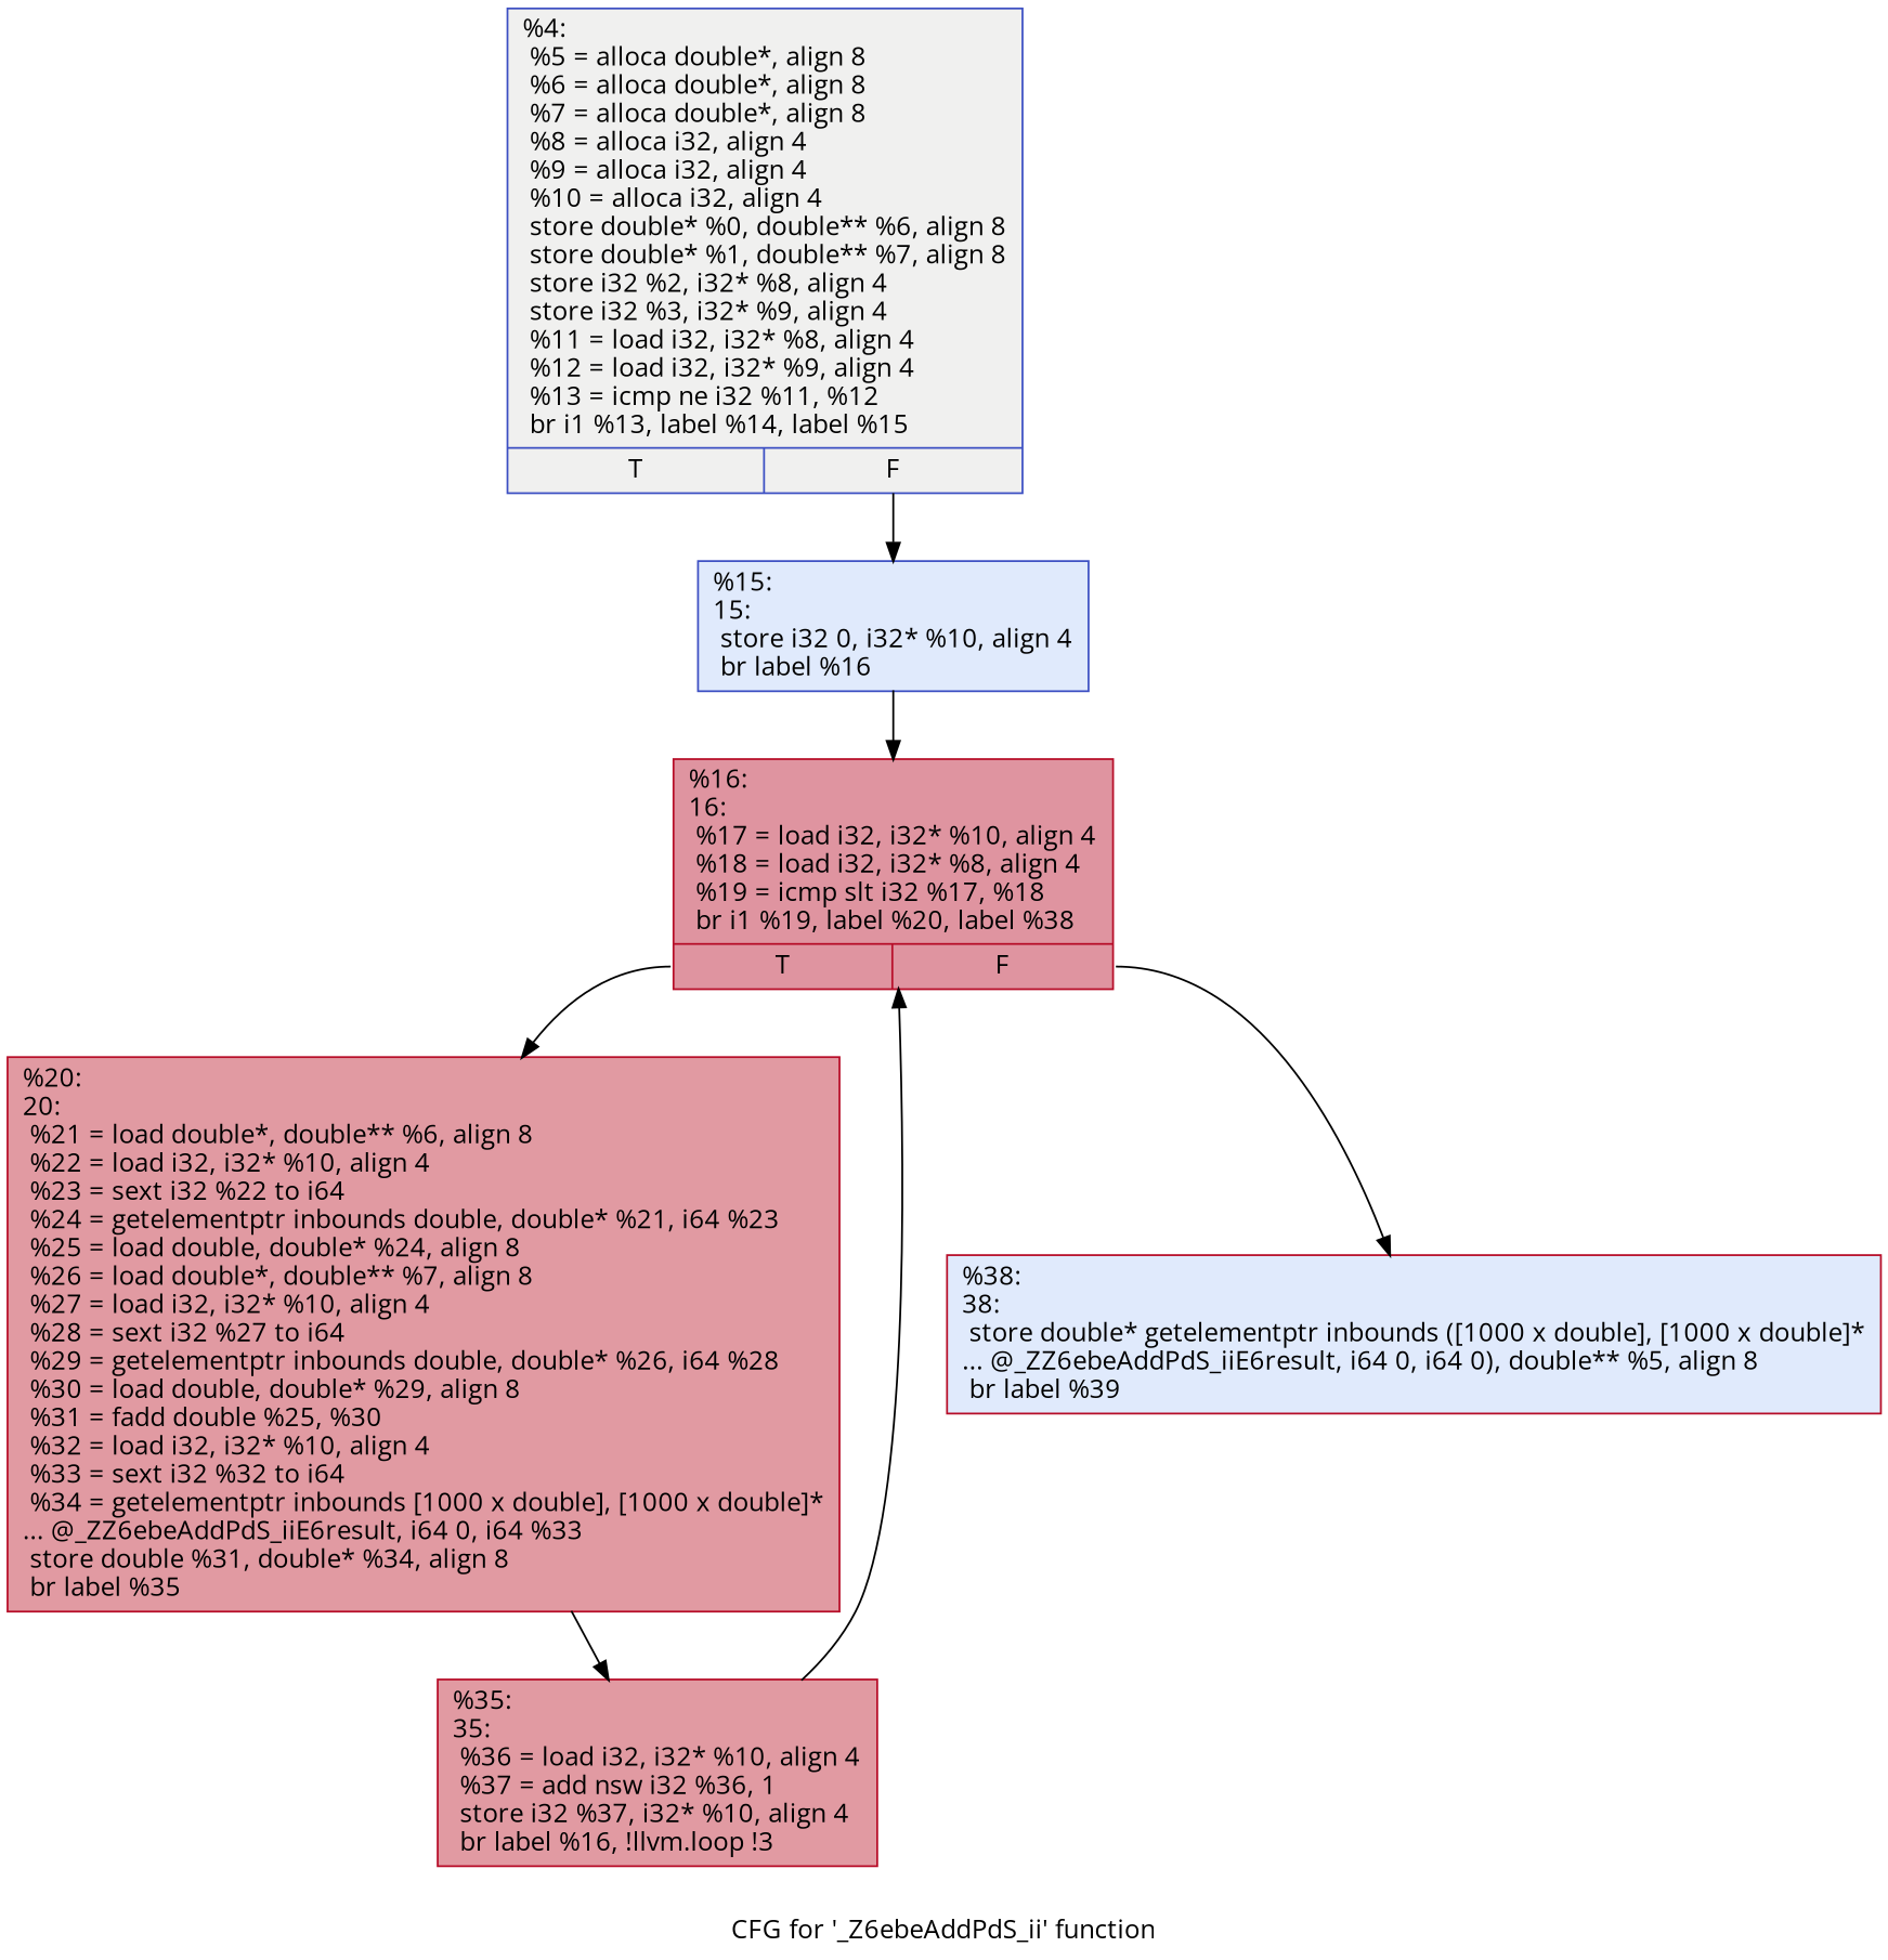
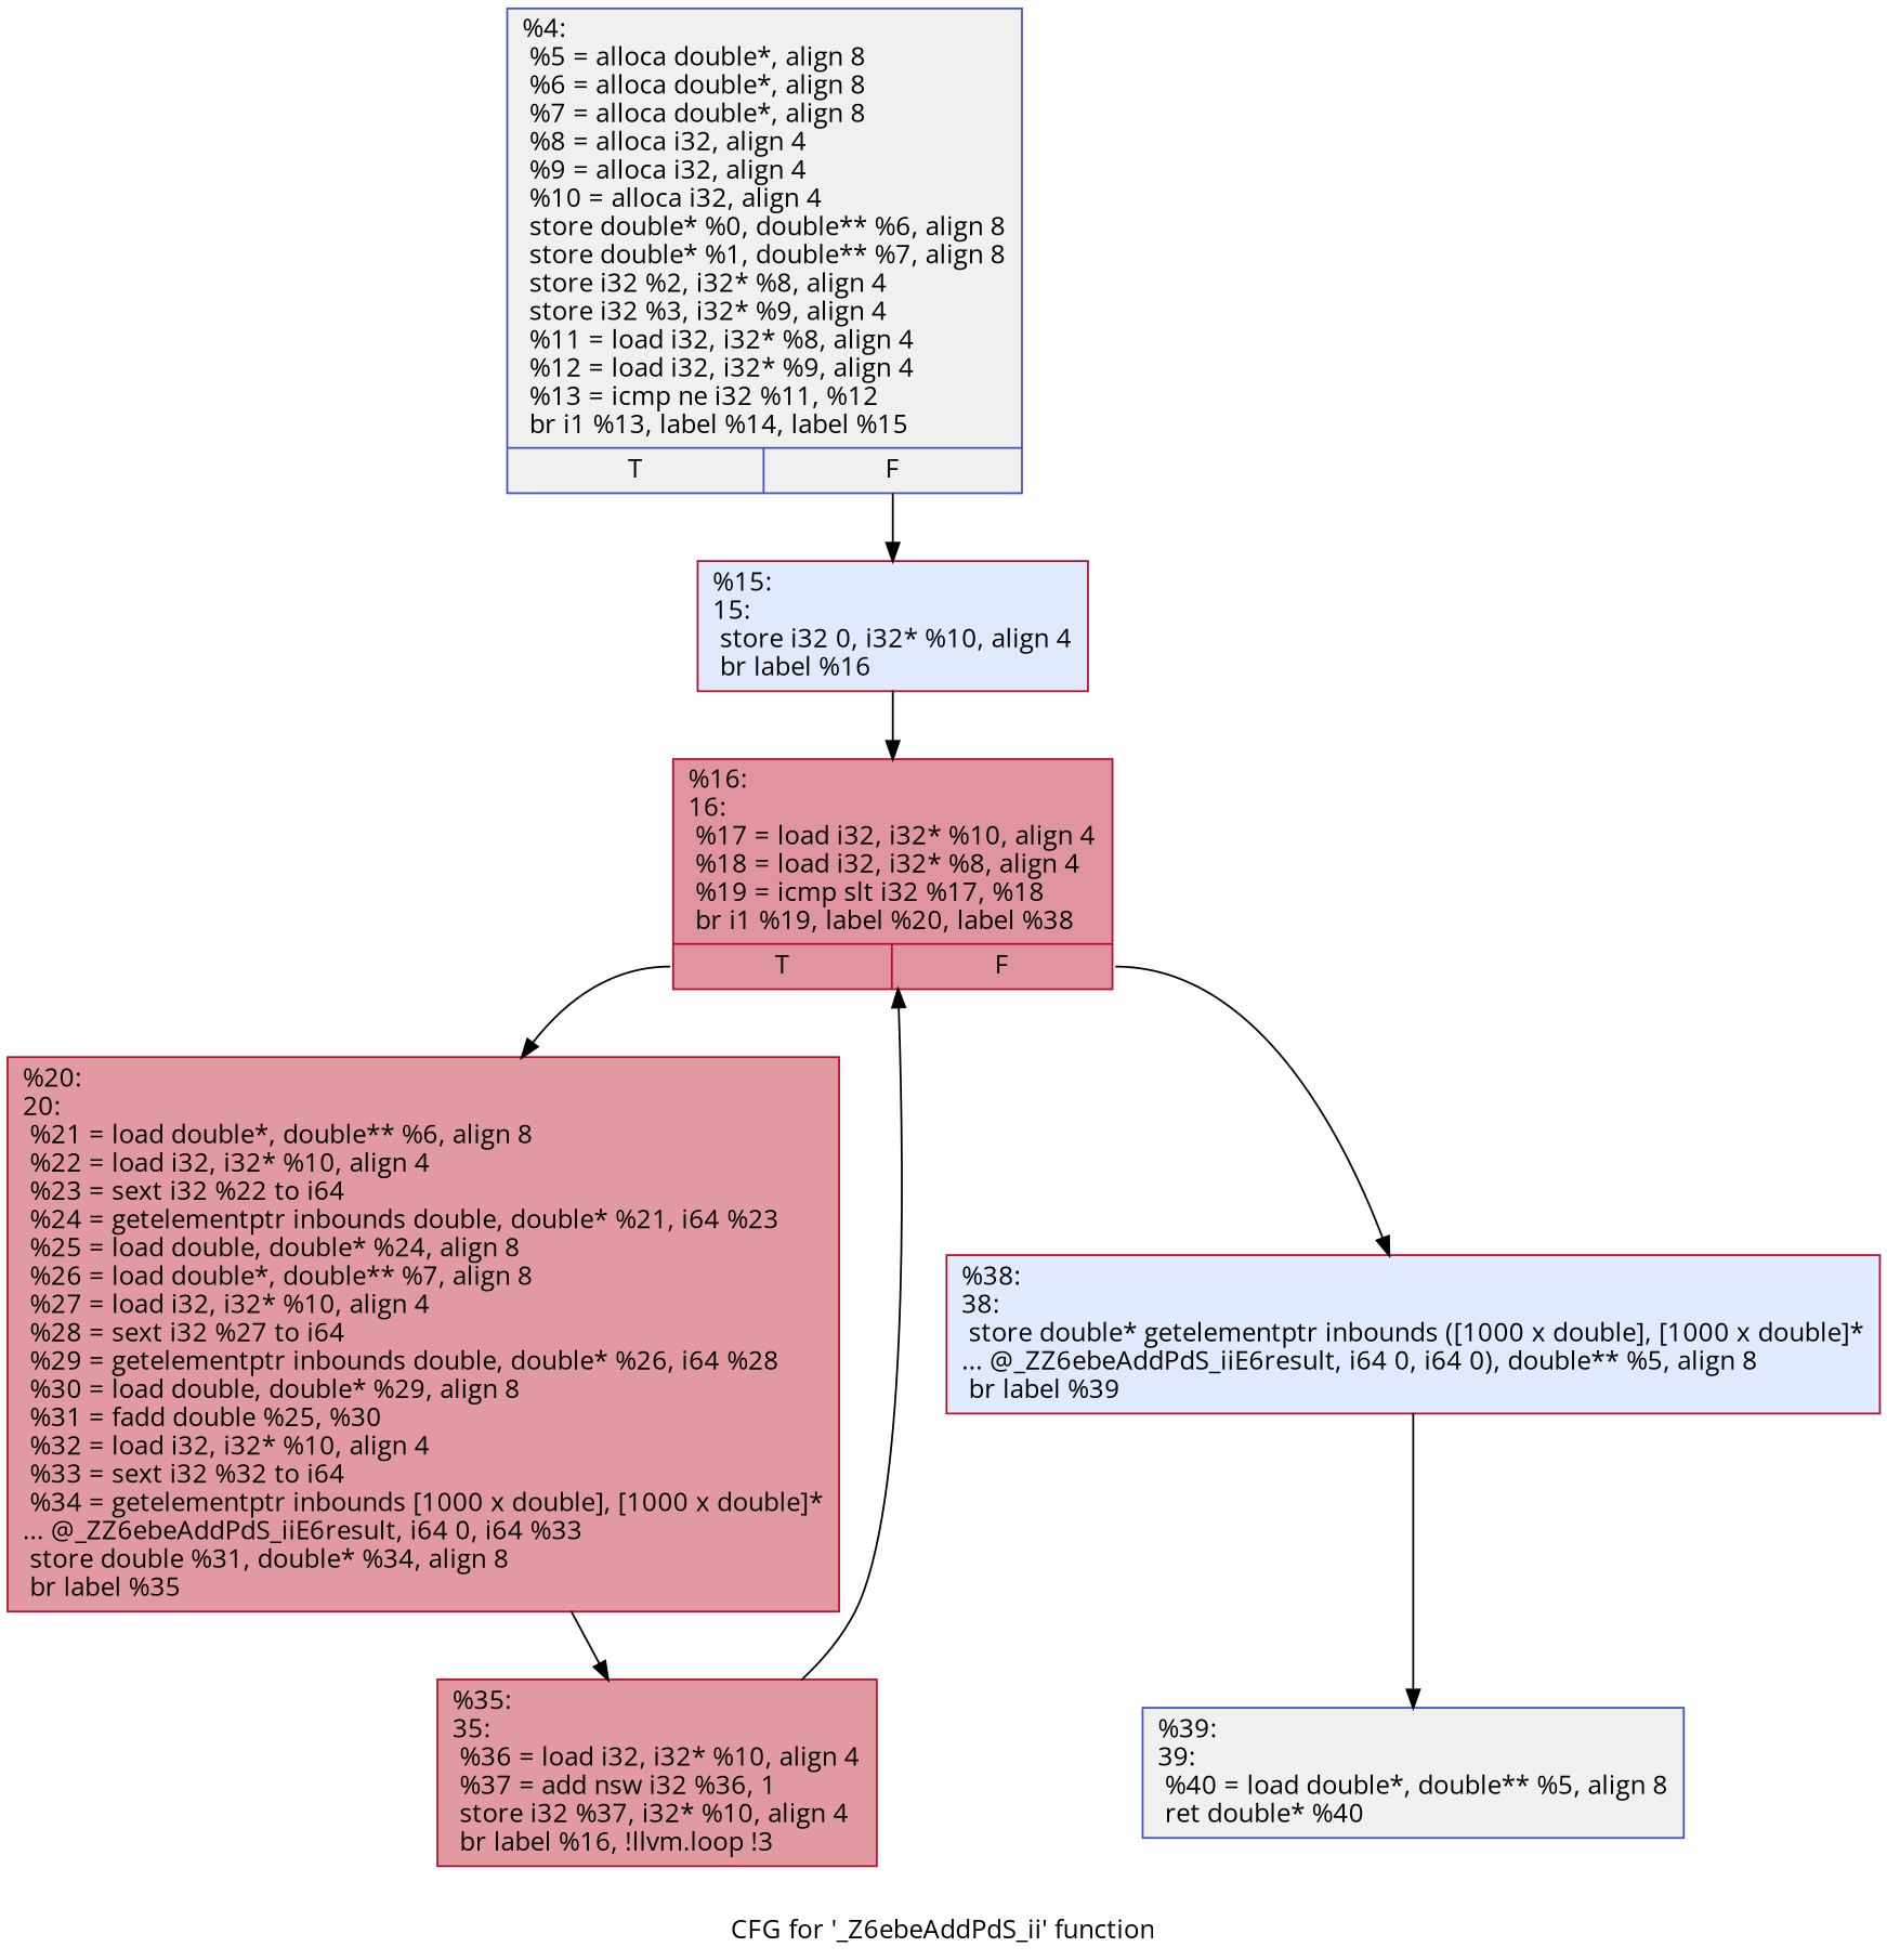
  digraph {
    fontname="Open Sans"
    label="CFG for '_Z6ebeAddPdS_ii' function"
    node [color="#b70d28ff" fillcolor="#dedcdb70" fontname="Open Sans" shape=record style=filled]
    edge [fontname="Open Sans"]
    n1 [color="#3d50c3ff" label="{%4:\l  %5 = alloca double*, align 8\l  %6 = alloca double*, align 8\l  %7 = alloca double*, align 8\l  %8 = alloca i32, align 4\l  %9 = alloca i32, align 4\l  %10 = alloca i32, align 4\l  store double* %0, double** %6, align 8\l  store double* %1, double** %7, align 8\l  store i32 %2, i32* %8, align 4\l  store i32 %3, i32* %9, align 4\l  %11 = load i32, i32* %8, align 4\l  %12 = load i32, i32* %9, align 4\l  %13 = icmp ne i32 %11, %12\l  br i1 %13, label %14, label %15\l|{<s0>T|<s1>F}}"]
-   n2 [color="#3d50c3ff" fillcolor="#b9d0f970" label="{%15:\l15:                                               \l  store i32 0, i32* %10, align 4\l  br label %16\l}"]
+   n2 [fillcolor="#b9d0f970" label="{%15:\l15:                                               \l  store i32 0, i32* %10, align 4\l  br label %16\l}"]
    n3 [fillcolor="#b70d2870" label="{%16:\l16:                                               \l  %17 = load i32, i32* %10, align 4\l  %18 = load i32, i32* %8, align 4\l  %19 = icmp slt i32 %17, %18\l  br i1 %19, label %20, label %38\l|{<s0>T|<s1>F}}"]
+   n4 [color="#3d50c3ff" label="{%39:\l39:                                               \l  %40 = load double*, double** %5, align 8\l  ret double* %40\l}"]
    n5 [fillcolor="#bb1b2c70" label="{%20:\l20:                                               \l  %21 = load double*, double** %6, align 8\l  %22 = load i32, i32* %10, align 4\l  %23 = sext i32 %22 to i64\l  %24 = getelementptr inbounds double, double* %21, i64 %23\l  %25 = load double, double* %24, align 8\l  %26 = load double*, double** %7, align 8\l  %27 = load i32, i32* %10, align 4\l  %28 = sext i32 %27 to i64\l  %29 = getelementptr inbounds double, double* %26, i64 %28\l  %30 = load double, double* %29, align 8\l  %31 = fadd double %25, %30\l  %32 = load i32, i32* %10, align 4\l  %33 = sext i32 %32 to i64\l  %34 = getelementptr inbounds [1000 x double], [1000 x double]*\l... @_ZZ6ebeAddPdS_iiE6result, i64 0, i64 %33\l  store double %31, double* %34, align 8\l  br label %35\l}"]
    n6 [fillcolor="#b9d0f970" label="{%38:\l38:                                               \l  store double* getelementptr inbounds ([1000 x double], [1000 x double]*\l... @_ZZ6ebeAddPdS_iiE6result, i64 0, i64 0), double** %5, align 8\l  br label %39\l}"]
    n7 [fillcolor="#bb1b2c70" label="{%35:\l35:                                               \l  %36 = load i32, i32* %10, align 4\l  %37 = add nsw i32 %36, 1\l  store i32 %37, i32* %10, align 4\l  br label %16, !llvm.loop !3\l}"]
    n1 -> n2 [tailport=s1]
    n2 -> n3
    n3 -> n5 [tailport=s0]
    n3 -> n6 [tailport=s1]
    n5 -> n7
+   n6 -> n4
    n7 -> n3
  }
